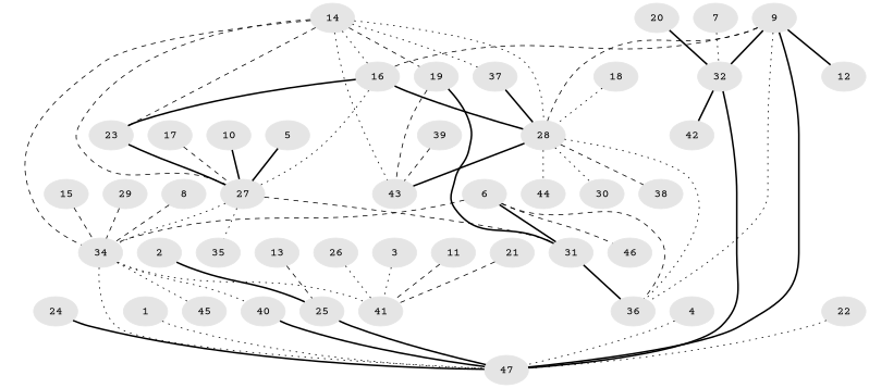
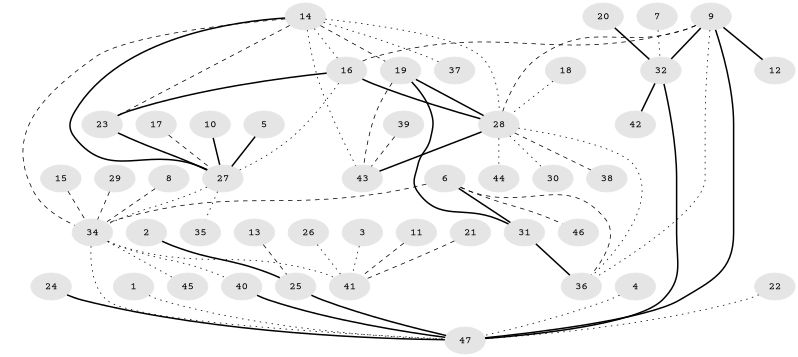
  graph {
    fontname="Courier Prime"
    node [color=gray90 fontname="Courier Prime" style=filled]
    edge [fontname="Courier Prime" style=dotted weight=1.0]
    1
    47
    2
    25
    3
    41
    4
    5
    27
    31
    34
    35
    6
    36
    46
    40
    45
    7
    32
    42
    8
    9
    12
    16
    28
    23
    43
    30
    38
    44
    10
    11
    13
    14
    19
    37
    15
    17
    18
    20
    21
    22
    24
    26
    29
    39
    1 -- 47
    2 -- 25 [style=bold]
    25 -- 47 [style=bold]
    3 -- 41
    4 -- 47
    5 -- 27 [style=bold]
-   27 -- 31 [style=dashed]
    27 -- 34
    27 -- 35
    31 -- 36 [style=bold weight=2.0]
    34 -- 47
    34 -- 41 [weight=3.0]
    34 -- 40
    34 -- 45
    6 -- 31 [style=bold]
    6 -- 34 [style=dashed]
    6 -- 36 [style=dashed weight=2.0]
    6 -- 46 [style=dashed]
    40 -- 47 [style=bold]
    7 -- 32
    32 -- 47 [style=bold]
    32 -- 42 [style=bold]
    8 -- 34 [style=dashed]
    9 -- 47 [style=bold weight=2.0]
    9 -- 36
    9 -- 32 [style=bold weight=2.0]
    9 -- 12 [style=bold]
    9 -- 16 [style=dashed]
    9 -- 28 [style=dashed]
    16 -- 27
    16 -- 28 [style=bold]
    16 -- 23 [style=bold]
    28 -- 36
    28 -- 43 [style=bold]
    28 -- 30
    28 -- 38 [style=dashed]
    28 -- 44
    23 -- 27 [style=bold]
    10 -- 27 [style=bold]
    11 -- 41 [style=dashed]
    13 -- 25 [style=dashed]
-   14 -- 27 [style=dashed]
+   14 -- 27 [style=bold]
    14 -- 34 [style=dashed weight=2.0]
    14 -- 16
    14 -- 28
    14 -- 23 [style=dashed]
    14 -- 43
    14 -- 19 [style=dashed]
    14 -- 37
    19 -- 31 [style=bold]
-   37 -- 28 [style=bold]
+   19 -- 28 [style=bold]
    19 -- 43 [style=dashed]
    15 -- 34 [style=dashed]
    17 -- 27 [style=dashed]
    18 -- 28
    20 -- 32 [style=bold]
    21 -- 41 [style=dashed]
    22 -- 47
    24 -- 47 [style=bold]
    26 -- 41
    29 -- 34 [style=dashed]
    39 -- 43 [style=dashed]
  }
